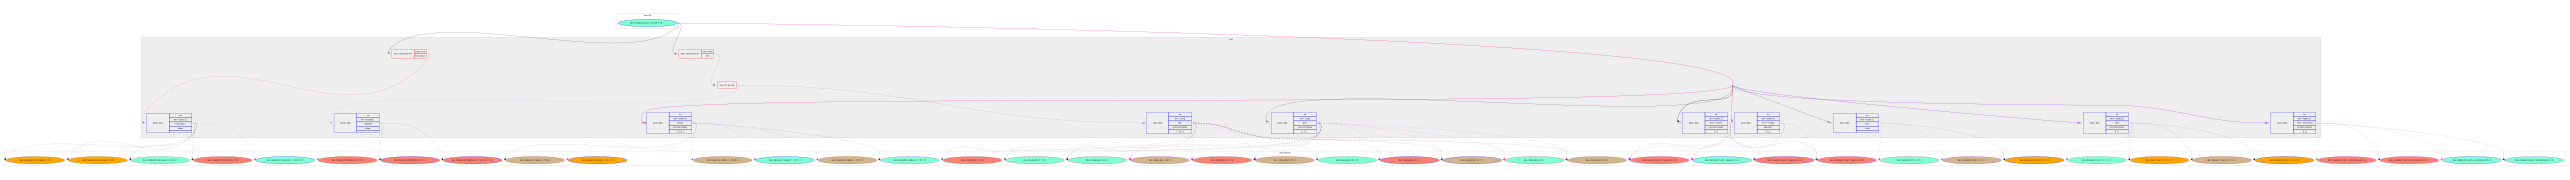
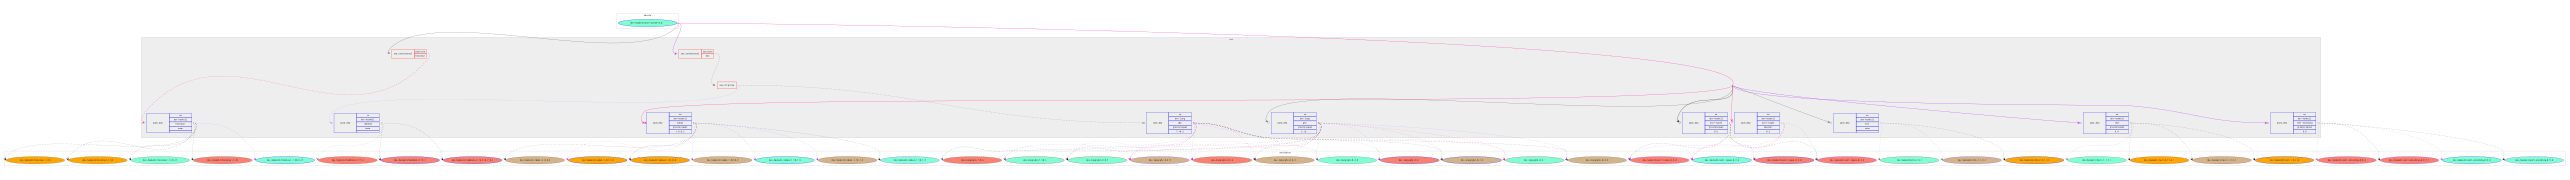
  digraph {
    compound=true
    concentrate=true
    fontname="Roboto Mono"
    fontsize=10
    newrank=true
    rankdir=TB
    ranksep=1.5
    node [color=blue fillcolor=aquamarine fontname="Roboto Mono" fontsize=10 style=filled]
    edge [arrowhead=vee color=black fontname="Roboto Mono" headport=w style=dotted tailport=e weight=100]
    n1 [label="dev-haskell/asn1-parse-0.8.1" width=4]
    n2 [label=<<TABLE BORDER="0" CELLBORDER="1" CELLSPACING="0" CELLPADDING="4" WIDTH="220"><TR><TD ROWSPAN="6" CELLPADDING="30">pack_dep</TD></TR><TR><TD WIDTH="110">no</TD></TR><TR><TD>dev-haskell</TD></TR><TR><TD>haddock</TD></TR><TR><TD>none</TD></TR><TR><TD></TD></TR></TABLE>> shape=none fillcolor="" style=""]
    n3 [label=<<TABLE BORDER="0" CELLBORDER="1" CELLSPACING="0" CELLPADDING="4" WIDTH="220"><TR><TD ROWSPAN="6" CELLPADDING="30">pack_dep</TD></TR><TR><TD WIDTH="110">no</TD></TR><TR><TD>dev-lang</TD></TR><TR><TD>ghc</TD></TR><TR><TD>greaterequal</TD></TR><TR><TD>7.10.2</TD></TR></TABLE>> shape=none fillcolor="" style=""]
    n4 [color=red label=<<TABLE BORDER="0" CELLBORDER="1" CELLSPACING="0" CELLPADDING="4"><TR><TD CELLPADDING="10">any_of_group</TD></TR></TABLE>> shape=none fillcolor="" style=""]
    n5 [color=red label=<<TABLE BORDER="0" CELLBORDER="1" CELLSPACING="0" CELLPADDING="4"><TR><TD ROWSPAN="3" CELLPADDING="10">use_conditional</TD></TR><TR><TD>positive</TD></TR><TR><TD>doc</TD></TR></TABLE>> shape=none fillcolor="" style=""]
    n6 [label=<<TABLE BORDER="0" CELLBORDER="1" CELLSPACING="0" CELLPADDING="4" WIDTH="220"><TR><TD ROWSPAN="6" CELLPADDING="30">pack_dep</TD></TR><TR><TD WIDTH="110">no</TD></TR><TR><TD>dev-haskell</TD></TR><TR><TD>hscolour</TD></TR><TR><TD>none</TD></TR><TR><TD></TD></TR></TABLE>> shape=none fillcolor="" style=""]
    n7 [color=red label=<<TABLE BORDER="0" CELLBORDER="1" CELLSPACING="0" CELLPADDING="4"><TR><TD ROWSPAN="3" CELLPADDING="10">use_conditional</TD></TR><TR><TD>positive</TD></TR><TR><TD>hscolour</TD></TR></TABLE>> shape=none fillcolor="" style=""]
    n8 [label=<<TABLE BORDER="0" CELLBORDER="1" CELLSPACING="0" CELLPADDING="4" WIDTH="220"><TR><TD ROWSPAN="6" CELLPADDING="30">pack_dep</TD></TR><TR><TD WIDTH="110">no</TD></TR><TR><TD>dev-haskell</TD></TR><TR><TD>cabal</TD></TR><TR><TD>greaterequal</TD></TR><TR><TD>1.8.0.2</TD></TR></TABLE>> shape=none fillcolor="" style=""]
    n9 [label=<<TABLE BORDER="0" CELLBORDER="1" CELLSPACING="0" CELLPADDING="4" WIDTH="220"><TR><TD ROWSPAN="6" CELLPADDING="30">pack_dep</TD></TR><TR><TD WIDTH="110">no</TD></TR><TR><TD>dev-haskell</TD></TR><TR><TD>asn1-encoding</TD></TR><TR><TD>greaterequal</TD></TR><TR><TD>0.8</TD></TR></TABLE>> shape=none fillcolor="" style=""]
    n10 [label=<<TABLE BORDER="0" CELLBORDER="1" CELLSPACING="0" CELLPADDING="4" WIDTH="220"><TR><TD ROWSPAN="6" CELLPADDING="30">pack_dep</TD></TR><TR><TD WIDTH="110">no</TD></TR><TR><TD>dev-haskell</TD></TR><TR><TD>asn1-types</TD></TR><TR><TD>greaterequal</TD></TR><TR><TD>0.2</TD></TR></TABLE>> shape=none fillcolor="" style=""]
    n11 [label=<<TABLE BORDER="0" CELLBORDER="1" CELLSPACING="0" CELLPADDING="4" WIDTH="220"><TR><TD ROWSPAN="6" CELLPADDING="30">pack_dep</TD></TR><TR><TD WIDTH="110">no</TD></TR><TR><TD>dev-haskell</TD></TR><TR><TD>asn1-types</TD></TR><TR><TD>smaller</TD></TR><TR><TD>0.3</TD></TR></TABLE>> shape=none fillcolor="" style=""]
    n12 [label=<<TABLE BORDER="0" CELLBORDER="1" CELLSPACING="0" CELLPADDING="4" WIDTH="220"><TR><TD ROWSPAN="6" CELLPADDING="30">pack_dep</TD></TR><TR><TD WIDTH="110">no</TD></TR><TR><TD>dev-haskell</TD></TR><TR><TD>mtl</TD></TR><TR><TD>none</TD></TR><TR><TD></TD></TR></TABLE>> shape=none fillcolor="" style=""]
    n13 [label=<<TABLE BORDER="0" CELLBORDER="1" CELLSPACING="0" CELLPADDING="4" WIDTH="220"><TR><TD ROWSPAN="6" CELLPADDING="30">pack_dep</TD></TR><TR><TD WIDTH="110">no</TD></TR><TR><TD>dev-haskell</TD></TR><TR><TD>text</TD></TR><TR><TD>greaterequal</TD></TR><TR><TD>0.11</TD></TR></TABLE>> shape=none fillcolor="" style=""]
    n14 [label=<<TABLE BORDER="0" CELLBORDER="1" CELLSPACING="0" CELLPADDING="4" WIDTH="220"><TR><TD ROWSPAN="6" CELLPADDING="30">pack_dep</TD></TR><TR><TD WIDTH="110">no</TD></TR><TR><TD>dev-lang</TD></TR><TR><TD>ghc</TD></TR><TR><TD>greaterequal</TD></TR><TR><TD>6.12.1</TD></TR></TABLE>> shape=none fillcolor="" style=""]
    n15 [fillcolor=salmon label="dev-haskell/haddock-2.14.3.0.7.8.3" width=4]
    n16 [fillcolor=salmon label="dev-haskell/haddock-2.16.1" width=4]
    n17 [color=brown fillcolor=salmon label="dev-haskell/haddock-2.17.2" width=4]
    n18 [color=brown label="dev-lang/ghc-7.10.3" width=4]
    n19 [color=gray40 fillcolor=salmon label="dev-lang/ghc-7.8.4" width=4]
    n20 [color=gray40 fillcolor=tan label="dev-lang/ghc-8.0.2" width=4]
    n21 [color=brown label="dev-lang/ghc-8.2.1" width=4]
    n22 [fillcolor=tan label="dev-lang/ghc-8.2.2" width=4]
    n23 [fillcolor=salmon label="dev-lang/ghc-8.4.1" width=4]
    n24 [color=gray40 label="dev-lang/ghc-8.4.2" width=4]
    n25 [color=brown fillcolor=tan label="dev-lang/ghc-8.4.3" width=4]
    n26 [color=gray40 fillcolor=salmon label="dev-lang/ghc-8.6.4" width=4]
    n27 [color=purple fillcolor=tan label="dev-lang/ghc-8.6.5" width=4]
    n28 [color=brown label="dev-lang/ghc-8.8.1" width=4]
    n29 [color=gray40 fillcolor=orange label="dev-haskell/hscolour-1.19" width=4]
    n30 [label="dev-haskell/hscolour-1.20.3-r1" width=4]
    n31 [color=gray40 fillcolor=salmon label="dev-haskell/hscolour-1.22" width=4]
    n32 [color=gray40 label="dev-haskell/hscolour-1.23-r1" width=4]
    n33 [color=gray40 fillcolor=orange label="dev-haskell/hscolour-1.24" width=4]
    n34 [color=purple label="dev-haskell/cabal-1.18.1.2" width=4]
    n35 [color=brown fillcolor=tan label="dev-haskell/cabal-1.18.1.3" width=4]
    n36 [label="dev-haskell/cabal-1.18.1.5" width=4]
    n37 [color=brown fillcolor=tan label="dev-haskell/cabal-1.20.0.2" width=4]
+   n38 [fillcolor=orange label="dev-haskell/cabal-1.22.8.0" width=4]
    n39 [fillcolor=orange label="dev-haskell/cabal-1.24.7.0" width=4]
    n40 [color=brown fillcolor=tan label="dev-haskell/cabal-2.0.0.2" width=4]
    n41 [color=purple fillcolor=salmon label="dev-haskell/asn1-encoding-0.8.1.3" width=4]
    n42 [label="dev-haskell/asn1-encoding-0.9.0" width=4]
    n43 [color=purple label="dev-haskell/asn1-encoding-0.9.3" width=4]
    n44 [color=purple fillcolor=salmon label="dev-haskell/asn1-encoding-0.9.4" width=4]
    n45 [fillcolor=salmon label="dev-haskell/asn1-types-0.2.0" width=4]
    n46 [label="dev-haskell/asn1-types-0.2.3" width=4]
    n47 [color=purple fillcolor=salmon label="dev-haskell/asn1-types-0.3.0" width=4]
    n48 [color=purple fillcolor=salmon label="dev-haskell/asn1-types-0.3.2" width=4]
    n49 [color=purple fillcolor=tan label="dev-haskell/mtl-2.1.3.1" width=4]
    n50 [color=brown label="dev-haskell/mtl-2.2.1" width=4]
    n51 [fillcolor=orange label="dev-haskell/mtl-2.2.1-r1" width=4]
-   n52 [color=brown fillcolor=orange label="dev-text/text-0.11.3.1" width=4]
+   n52 [color=brown fillcolor=orange label="dev-haskell/text-0.11.3.1" width=4]
    n53 [color=gray40 label="dev-haskell/text-1.1.1.3" width=4]
    n54 [fillcolor=orange label="dev-haskell/text-1.2.2.0" width=4]
    n55 [color=brown fillcolor=tan label="dev-haskell/text-1.2.2.1" width=4]
    subgraph cluster_1 {
      color=gray
      label=<<i>ebuild</i>>
      rank=same
      n1
    }
    subgraph cluster_2 {
      color=gray
      label=<<i>dependencies</i>>
      subgraph cluster_3 {
        color=gray
        fillcolor="#eeeeee"
        label=<<i>compile</i>>
        style=filled
        subgraph sub_4 {
          color=gray
          fillcolor="#eeeeee"
          label=<<i>compile</i>>
          style=filled
          n5
          subgraph sub_5 {
            color=gray
            fillcolor="#eeeeee"
            label=<<i>compile</i>>
            style=filled
            n4
            subgraph sub_6 {
              color=gray
              fillcolor="#eeeeee"
              label=<<i>compile</i>>
              style=filled
              n2
            }
            subgraph sub_7 {
              color=gray
              fillcolor="#eeeeee"
              label=<<i>compile</i>>
              style=filled
              n3
            }
          }
        }
        subgraph sub_8 {
          color=gray
          fillcolor="#eeeeee"
          label=<<i>compile</i>>
          style=filled
          n7
          subgraph sub_9 {
            color=gray
            fillcolor="#eeeeee"
            label=<<i>compile</i>>
            style=filled
            n6
          }
        }
        subgraph sub_10 {
          color=gray
          fillcolor="#eeeeee"
          label=<<i>compile</i>>
          style=filled
          n8
        }
      }
      subgraph cluster_11 {
        color=gray
        fillcolor="#eeeeee"
        label=<<i>compile and run</i>>
        style=filled
        subgraph sub_12 {
          color=gray
          fillcolor="#eeeeee"
          label=<<i>compile and run</i>>
          style=filled
          n9
        }
        subgraph sub_13 {
          color=gray
          fillcolor="#eeeeee"
          label=<<i>compile and run</i>>
          style=filled
          n10
        }
        subgraph sub_14 {
          color=gray
          fillcolor="#eeeeee"
          label=<<i>compile and run</i>>
          style=filled
          n11
        }
        subgraph sub_15 {
          color=gray
          fillcolor="#eeeeee"
          label=<<i>compile and run</i>>
          style=filled
          n12
        }
        subgraph sub_16 {
          color=gray
          fillcolor="#eeeeee"
          label=<<i>compile and run</i>>
          style=filled
          n13
        }
        subgraph sub_17 {
          color=gray
          fillcolor="#eeeeee"
          label=<<i>compile and run</i>>
          style=filled
          n14
        }
      }
      subgraph cluster_18 {
        color=gray
        fillcolor="#eeeeee"
        label=<<i>run</i>>
        style=filled
      }
    }
    subgraph cluster_19 {
      color=gray
      label=<<i>candidates</i>>
      rank=same
      subgraph sub_20 {
        color=black
        label=<<i>candidates</i>>
        nodesep=1
        rank=same
        n15
        n16
        n17
      }
      subgraph sub_21 {
        color=black
        label=<<i>candidates</i>>
        nodesep=1
        rank=same
        n18
        n19
        n20
        n21
        n22
        n23
        n24
        n25
        n26
        n27
        n28
      }
      subgraph sub_22 {
        color=black
        label=<<i>candidates</i>>
        nodesep=1
        rank=same
        n29
        n30
        n31
        n32
        n33
      }
      subgraph sub_23 {
        color=black
        label=<<i>candidates</i>>
        nodesep=1
        rank=same
        n34
        n35
        n36
        n37
+       n38
        n39
        n40
      }
      subgraph sub_24 {
        color=black
        label=<<i>candidates</i>>
        nodesep=1
        rank=same
        n41
        n42
        n43
        n44
      }
      subgraph sub_25 {
        color=black
        label=<<i>candidates</i>>
        nodesep=1
        rank=same
        n45
        n46
        n47
        n48
      }
      subgraph sub_26 {
        color=black
        label=<<i>candidates</i>>
        nodesep=1
        rank=same
        n45
        n46
        n47
        n48
      }
      subgraph sub_27 {
        color=black
        label=<<i>candidates</i>>
        nodesep=1
        rank=same
        n49
        n50
        n51
      }
      subgraph sub_28 {
        color=black
        label=<<i>candidates</i>>
        nodesep=1
        rank=same
        n52
        n53
        n54
        n55
      }
      subgraph sub_29 {
        color=black
        label=<<i>candidates</i>>
        nodesep=1
        rank=same
        n18
        n19
        n20
        n21
        n22
        n23
        n24
        n25
        n26
        n27
        n28
      }
    }
    n1 -> n5 [color=purple style=solid weight=20]
    n1 -> n7 [color=gray40 style=solid weight=20]
    n1 -> n8 [color=deeppink style=solid weight=20]
    n1 -> n9 [arrowhead=odotvee color=purple style=solid weight=20]
    n1 -> n10 [arrowhead=odotvee style=solid weight=20]
    n1 -> n11 [arrowhead=odotvee color=deeppink style=solid weight=20]
    n1 -> n12 [arrowhead=odotvee color=gray40 style=solid weight=20]
    n1 -> n13 [arrowhead=odotvee color=purple style=solid weight=20]
    n1 -> n14 [arrowhead=odotvee color=gray40 style=solid weight=20]
    n2 -> n15
    n2 -> n16
    n2 -> n17 [color=gray40]
    n3 -> n18 [color=purple]
    n3 -> n19 [color=gray40]
    n3 -> n20
    n3 -> n21 [color=deeppink]
    n3 -> n22
    n3 -> n23 [color=gray40]
    n3 -> n24 [color=purple]
    n3 -> n25 [color=purple]
    n3 -> n26 [color=purple]
    n3 -> n27 [color=purple]
    n3 -> n28 [color=deeppink]
    n4 -> n2 [arrowhead=oinv color=purple weight=20]
    n4 -> n3 [arrowhead=oinv weight=20]
    n5 -> n4 [color=gray40 style=dashed weight=20]
    n6 -> n29
    n6 -> n30 [color=purple]
    n6 -> n31
    n6 -> n32
    n6 -> n33
    n7 -> n6 [color=deeppink style=dashed weight=20]
    n8 -> n34
    n8 -> n35 [color=purple]
    n8 -> n36 [color=purple]
    n8 -> n37 [color=purple]
+   n8 -> n38
    n8 -> n39 [color=deeppink]
    n8 -> n40
    n9 -> n41
    n9 -> n42 [color=deeppink]
    n9 -> n43
    n9 -> n44 [color=gray40]
    n10 -> n45
    n10 -> n46 [color=deeppink]
    n10 -> n47
    n10 -> n48
    n11 -> n45 [color=deeppink]
    n11 -> n46 [color=deeppink]
    n11 -> n47 [color=purple]
    n11 -> n48 [color=gray40]
    n12 -> n49 [color=gray40]
    n12 -> n50 [color=gray40]
    n12 -> n51
    n13 -> n52
    n13 -> n53 [color=gray40]
    n13 -> n54
    n13 -> n55
    n14 -> n18 [color=gray40]
    n14 -> n19 [color=gray40]
    n14 -> n20 [color=purple]
    n14 -> n21 [color=deeppink]
    n14 -> n22 [color=gray40]
    n14 -> n23 [color=purple]
    n14 -> n24 [color=gray40]
    n14 -> n25
    n14 -> n26 [color=deeppink]
    n14 -> n27 [color=deeppink]
    n14 -> n28
  }
